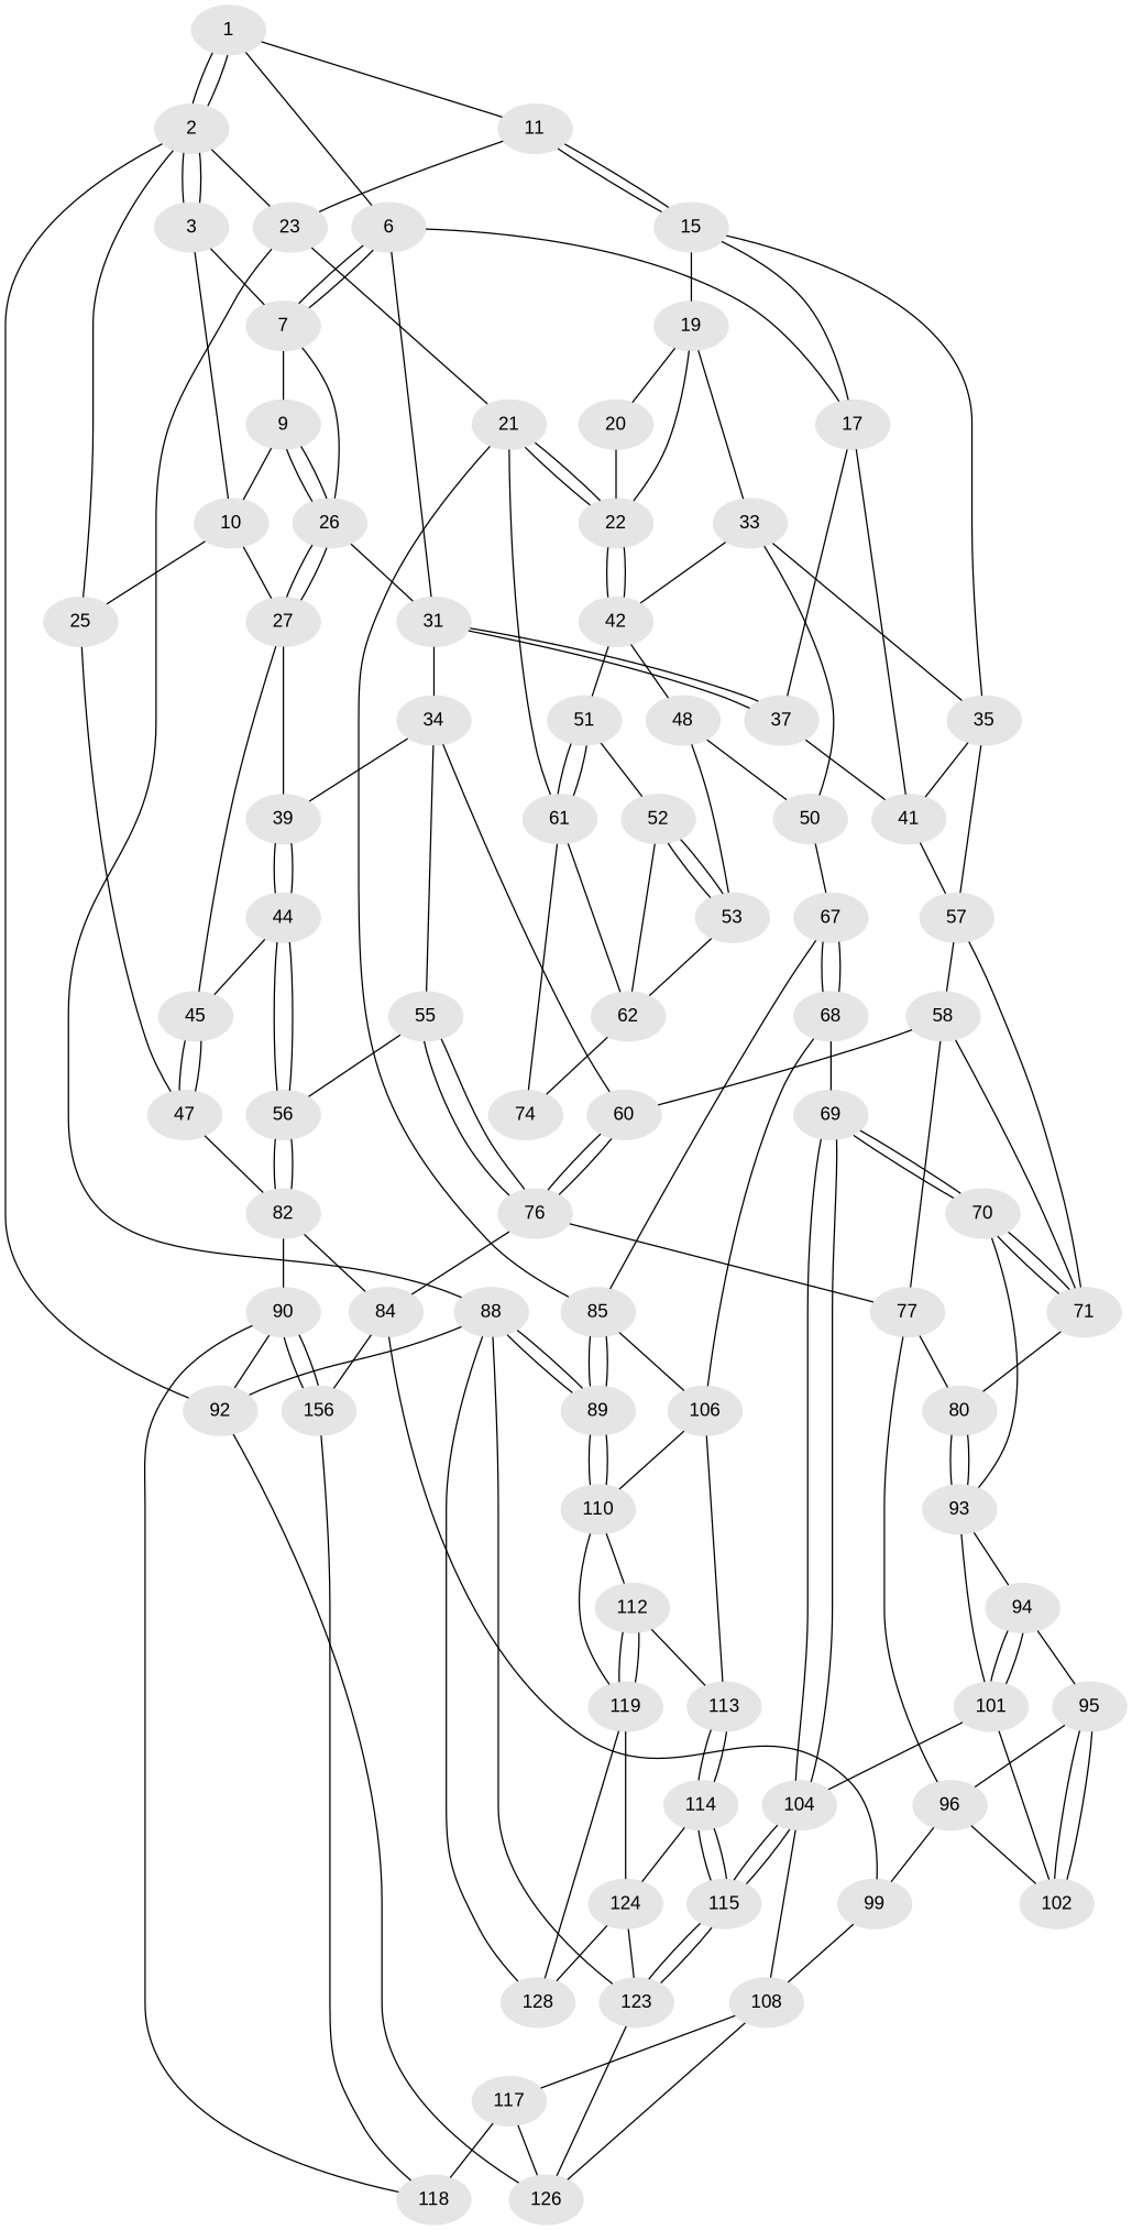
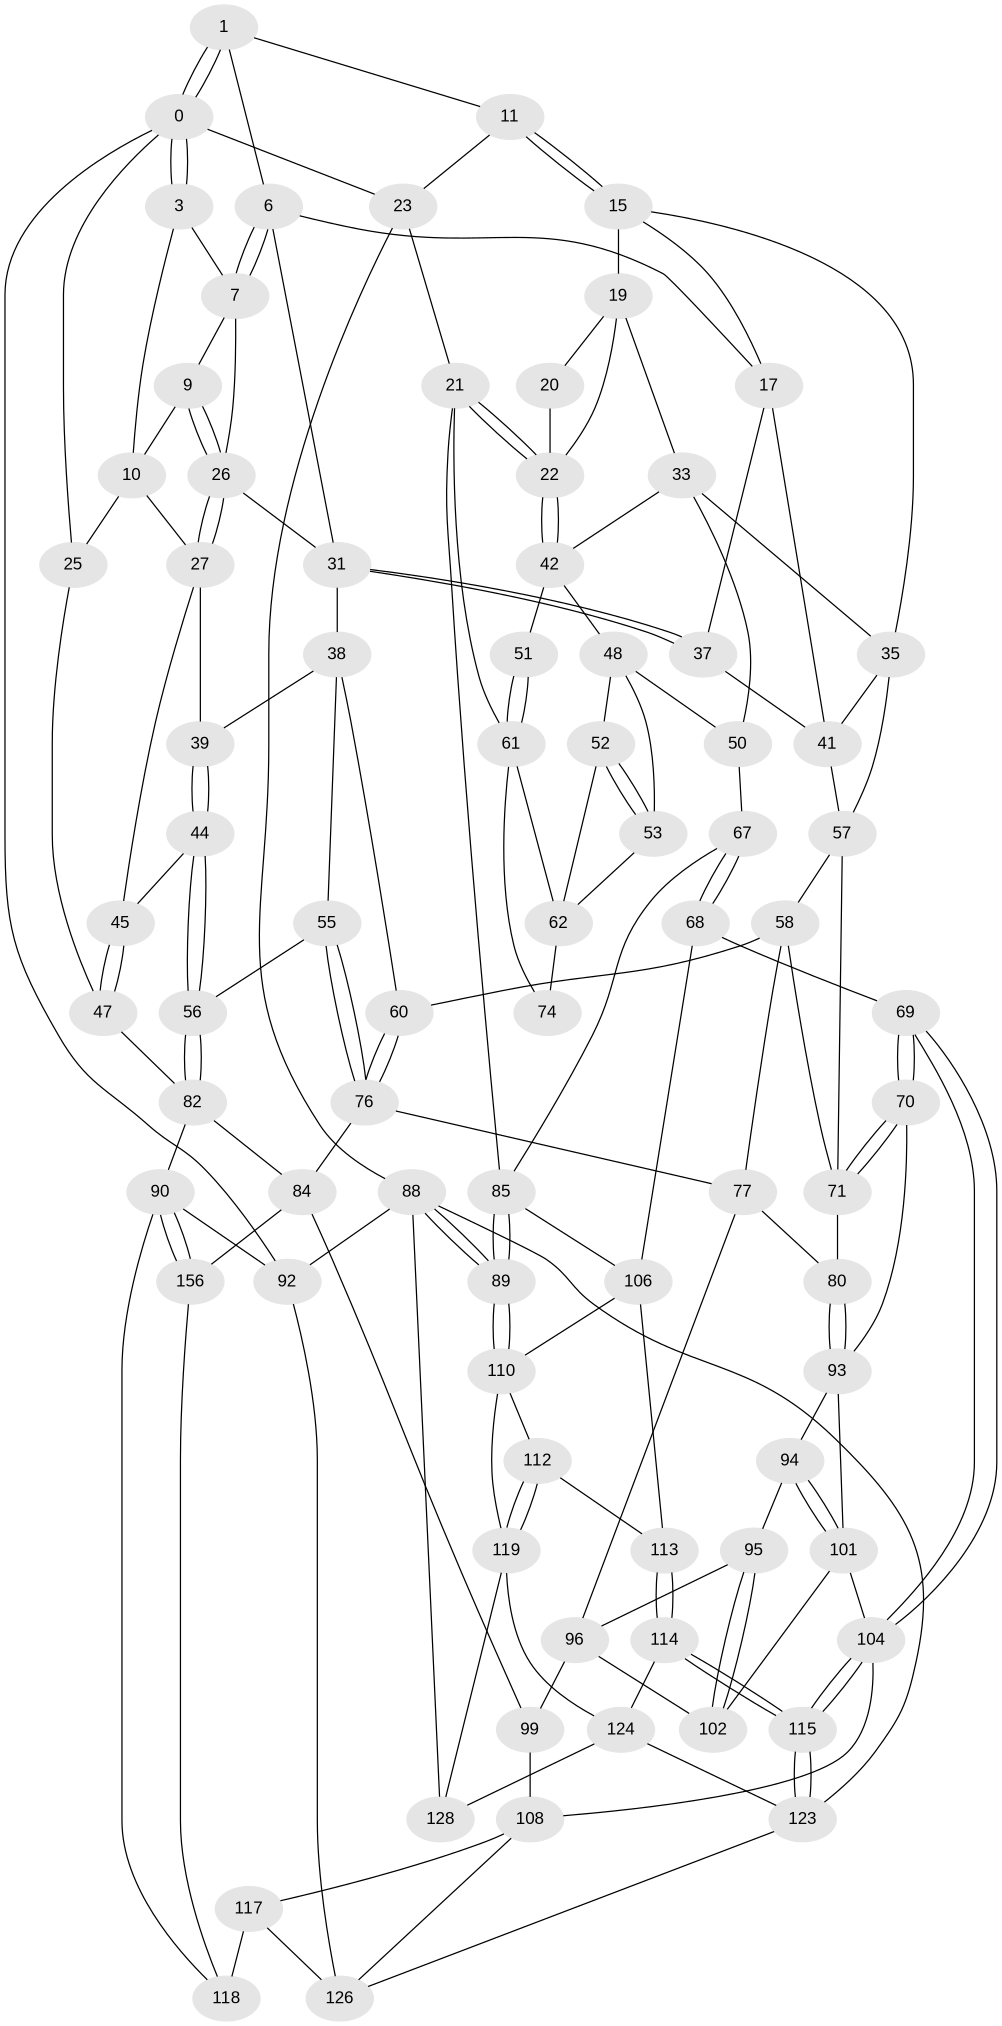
  graph {
    fontname="Liberation Sans"
    node [color=gray90 fontname="Liberation Sans" style=filled]
    edge [fontname="Liberation Sans"]
    1 [super="+5"]
-   2 [super="+14"]
+   2 [super="+14" label=0]
    6 [super="+18"]
    11 [super="+12"]
    3 [super="+4"]
    n6 [label=23]
    25
    92
    7 [super="+8"]
    17 [super="+36"]
    31 [super="+32"]
    15 [super="+16"]
    10 [super="+24"]
    21 [super="+63"]
    88 [super="+127"]
    47
    126 [super="+129"]
    9
    26 [super="+29"]
    27 [super="+28"]
    37
    41 [super="+46"]
-   38 [super="+54" label=34]
+   38 [super="+54"]
    39
    45
    19 [super="+30"]
    35 [super="+40"]
    22 [super="+23"]
    61 [super="+64"]
    85 [super="+86"]
    89
    123 [super="+130"]
    128
    20
    33 [super="+34"]
    57 [super="+65"]
    42 [super="+43"]
    50 [super="+66"]
    62 [super="+72"]
    74
    106 [super="+107"]
    48 [super="+49"]
    51
    82 [super="+83"]
    44
    55
    60
    67 [super="+87"]
    58 [super="+59"]
    71 [super="+75"]
    56
    76 [super="+79"]
    53 [super="+73"]
    52
    84 [super="+100"]
    90 [super="+91"]
    68
    77 [super="+78"]
    80
    96 [super="+98"]
    69
    70
    104 [super="+105"]
    110 [super="+111"]
    113
    93 [super="+97"]
    108 [super="+109"]
    115
    94
    101 [super="+103"]
    99
    n72 [label=156]
    102
    118 [super="+124"]
    112
    119 [super="+120"]
    95
    117 [super="+125"]
    114
    n80 [label=124 super="+122"]
    1 -- 2
    1 -- 2
    1 -- 6
    1 -- 11
    2 -- 3
    2 -- 3
    2 -- n6
    2 -- 25
    2 -- 92
    6 -- 7
    6 -- 7
    6 -- 17
    6 -- 31
    11 -- n6
    11 -- 15
    11 -- 15
    3 -- 7
    3 -- 10
    n6 -- 21
    n6 -- 88
    25 -- 47
    92 -- 126
    7 -- 9
    7 -- 26
    17 -- 37
    17 -- 41
    31 -- 37
    31 -- 37
    31 -- 38
    15 -- 17
    15 -- 19
    15 -- 35
    10 -- 25
    10 -- 27
    21 -- 22
    21 -- 22
    21 -- 61
    21 -- 85
    88 -- 92
    88 -- 89
    88 -- 89
    88 -- 123
    88 -- 128
    47 -- 82
    9 -- 10
    9 -- 26
    9 -- 26
    26 -- 31
    26 -- 27
    26 -- 27
    27 -- 39
    27 -- 45
    37 -- 41
    41 -- 57
    38 -- 39
    38 -- 55
    38 -- 60
    39 -- 44
    39 -- 44
    45 -- 47
    45 -- 47
    19 -- 22
    19 -- 20
    19 -- 33
    35 -- 41
    35 -- 57
    22 -- 42
    22 -- 42
    61 -- 62
    61 -- 74
    85 -- 89
    85 -- 89
    85 -- 106
    89 -- 110
    89 -- 110
    123 -- 126
    20 -- 22
    33 -- 35
    33 -- 42
    33 -- 50
    57 -- 58
    57 -- 71
    42 -- 48
    42 -- 51
    50 -- 67
    62 -- 74
    106 -- 110
    106 -- 113
    48 -- 50
    48 -- 53 [weight=2]
    51 -- 61
    51 -- 61
-   51 -- 52
+   48 -- 52
    82 -- 84
    82 -- 90
    44 -- 45
    44 -- 56
    44 -- 56
    55 -- 56
    55 -- 76
    55 -- 76
    60 -- 76
    60 -- 76
    67 -- 85
    67 -- 68
    67 -- 68
    58 -- 60
    58 -- 71
    58 -- 77
    71 -- 80
    56 -- 82
    56 -- 82
    76 -- 84
    76 -- 77
    53 -- 62
    52 -- 62
    52 -- 53
    52 -- 53
    84 -- 99
    84 -- n72
    90 -- 92
    90 -- n72
    90 -- n72
    90 -- 118
    68 -- 106
    68 -- 69
    77 -- 80
    77 -- 96
    80 -- 93
    80 -- 93
    96 -- 99
    96 -- 102
    69 -- 70
    69 -- 70
    69 -- 104
    69 -- 104
    70 -- 71
    70 -- 71
    70 -- 93
    104 -- 108
    104 -- 115
    104 -- 115
    110 -- 112
    110 -- 119
    113 -- 114
    113 -- 114
    93 -- 94
    93 -- 101
    108 -- 126
    108 -- 117
    115 -- 123
    115 -- 123
    94 -- 101
    94 -- 101
    94 -- 95
    101 -- 104
    101 -- 102
    99 -- 108
    n72 -- 118
    112 -- 113
    112 -- 119
    112 -- 119
    119 -- 128
    119 -- n80
    95 -- 96
    95 -- 102
    95 -- 102
    117 -- 126
    117 -- 118 [weight=2]
    114 -- 115
    114 -- 115
    114 -- n80
    n80 -- 123
    n80 -- 128
  }
